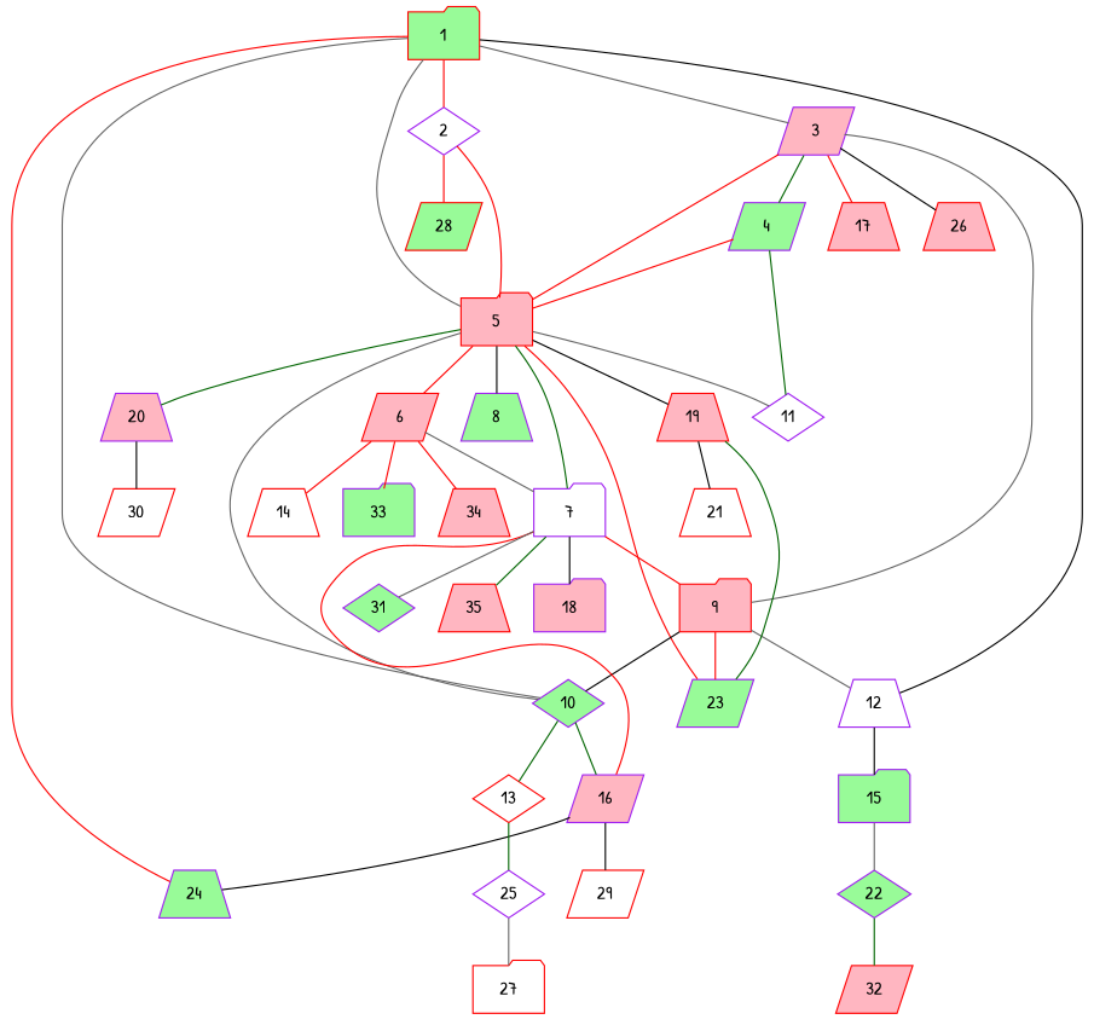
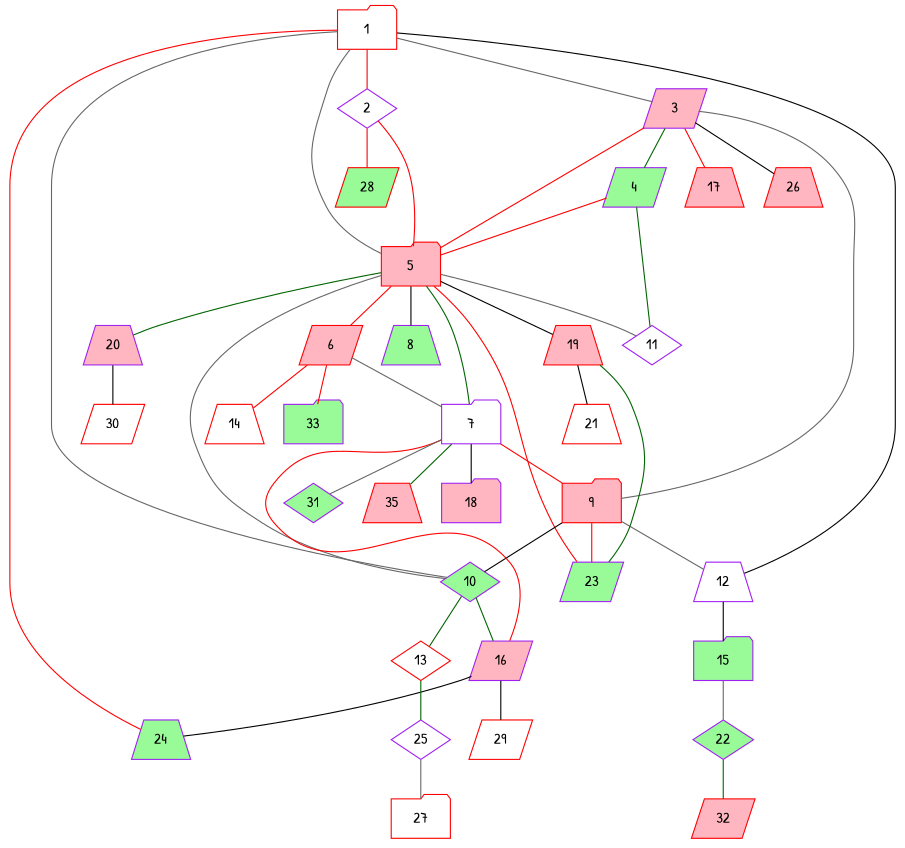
  graph {
    fontname="Patrick Hand"
    node [color=purple fillcolor=lightpink fontname="Patrick Hand" shape=trapezium style=filled]
    edge [color=red fontname="Patrick Hand" weight=1.0]
-   1 [color=red fillcolor=palegreen shape=folder]
+   1 [color=red fillcolor=white shape=folder]
    2 [fillcolor=white shape=diamond]
    3 [shape=parallelogram]
    5 [color=red shape=folder]
    10 [fillcolor=palegreen shape=diamond]
    12 [fillcolor=white]
    24 [fillcolor=palegreen]
    28 [color=red fillcolor=palegreen shape=parallelogram]
    4 [fillcolor=palegreen shape=parallelogram]
    9 [color=red shape=folder]
    17 [color=red]
    26 [color=red]
    11 [fillcolor=white shape=diamond]
    6 [color=red shape=parallelogram]
    7 [fillcolor=white shape=folder]
    8 [fillcolor=palegreen]
    19 [color=red]
    20
    23 [fillcolor=palegreen shape=parallelogram]
    16 [shape=parallelogram]
    13 [color=red fillcolor=white shape=diamond]
    15 [fillcolor=palegreen shape=folder]
    14 [color=red fillcolor=white]
    33 [fillcolor=palegreen shape=folder]
-   34 [color=red]
    18 [shape=folder]
    31 [fillcolor=palegreen shape=diamond]
    35 [color=red]
    21 [color=red fillcolor=white]
    30 [color=red fillcolor=white shape=parallelogram]
    29 [color=red fillcolor=white shape=parallelogram]
    25 [fillcolor=white shape=diamond]
    22 [fillcolor=palegreen shape=diamond]
    27 [color=red fillcolor=white shape=folder]
    32 [color=red shape=parallelogram]
    1 -- 2 [weight=2.0]
    1 -- 3 [color=gray40]
    1 -- 5 [color=gray40]
    1 -- 10 [color=gray40]
    1 -- 12 [color=black]
    1 -- 24
    2 -- 5
    2 -- 28 [weight=2.0]
    3 -- 5
    3 -- 4 [color=darkgreen]
    3 -- 9 [color=gray40]
    3 -- 17
    3 -- 26 [color=black]
    5 -- 10 [color=gray40]
    5 -- 11 [color=gray40]
    5 -- 6
    5 -- 7 [color=darkgreen]
    5 -- 8 [color=black weight=5.0]
    5 -- 19 [color=black]
    5 -- 20 [color=darkgreen]
    5 -- 23
    10 -- 16 [color=darkgreen]
    10 -- 13 [color=darkgreen]
    12 -- 15 [color=black]
    4 -- 5
    4 -- 11 [color=darkgreen weight=6.0]
    9 -- 10 [color=black weight=8.0]
    9 -- 12 [color=gray40]
    9 -- 23 [weight=2.0]
    6 -- 7 [color=gray40]
    6 -- 14
    6 -- 33
-   6 -- 34
    7 -- 9
    7 -- 16
    7 -- 18 [color=black]
    7 -- 31 [color=gray40]
    7 -- 35 [color=darkgreen]
    19 -- 23 [color=darkgreen]
    19 -- 21 [color=black]
    20 -- 30 [color=black]
    16 -- 24 [color=black]
    16 -- 29 [color=black]
    13 -- 25 [color=darkgreen]
    15 -- 22 [color=gray40]
    25 -- 27 [color=gray40]
    22 -- 32 [color=darkgreen]
  }
